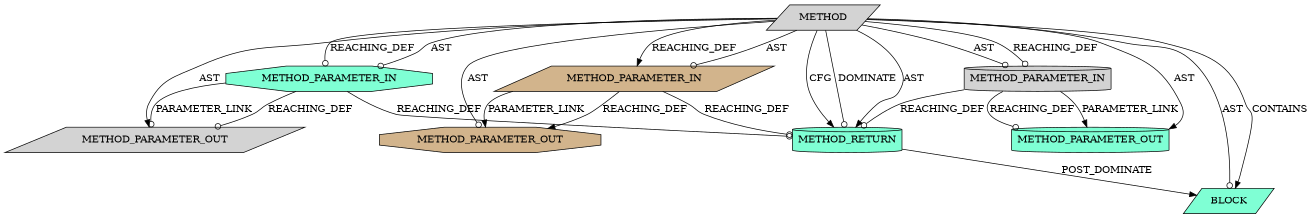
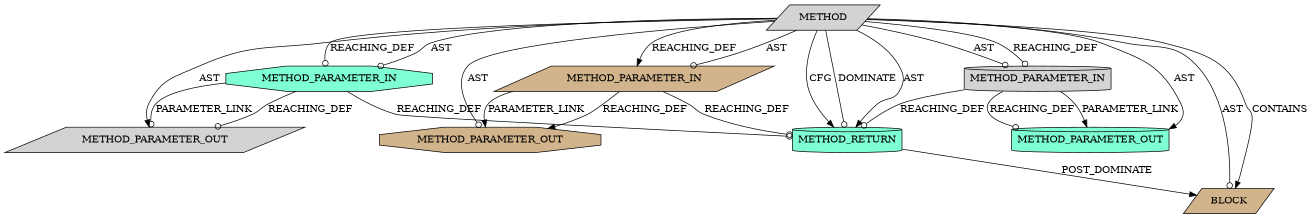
  digraph {
    node [CODE=p2 EVALUATION_STRATEGY=BY_VALUE IS_VARIADIC=false ORDER=2 TYPE_FULL_NAME=ANY fillcolor=aquamarine shape=parallelogram style=filled]
    edge [arrowhead=odot]
    n1 [INDEX=2 NAME=p2 label=METHOD_PARAMETER_IN shape=octagon]
    n2 [INDEX=2 NAME=p2 fillcolor=lightgrey label=METHOD_PARAMETER_OUT]
    n3 [CODE=RET label=METHOD_RETURN shape=cylinder IS_VARIADIC=""]
-   n4 [ARGUMENT_INDEX=1 CODE="<empty>" ORDER=1 label=BLOCK EVALUATION_STRATEGY="" IS_VARIADIC=""]
+   n4 [ARGUMENT_INDEX=1 CODE="<empty>" ORDER=1 fillcolor=tan label=BLOCK EVALUATION_STRATEGY="" IS_VARIADIC=""]
    n5 [CODE=p3 INDEX=3 NAME=p3 ORDER=3 fillcolor=tan label=METHOD_PARAMETER_IN]
    n6 [CODE=p3 INDEX=3 NAME=p3 ORDER=3 fillcolor=tan label=METHOD_PARAMETER_OUT shape=octagon]
    n7 [CODE=p1 INDEX=1 NAME=p1 ORDER=1 fillcolor=lightgrey label=METHOD_PARAMETER_IN shape=cylinder]
    n8 [CODE=p1 INDEX=1 NAME=p1 ORDER=1 label=METHOD_PARAMETER_OUT shape=cylinder]
    n9 [AST_PARENT_FULL_NAME="<global>" AST_PARENT_TYPE=NAMESPACE_BLOCK CODE="<empty>" FILENAME="<empty>" FULL_NAME=WARN IS_EXTERNAL=true NAME=WARN ORDER=0 fillcolor=lightgrey label=METHOD EVALUATION_STRATEGY="" IS_VARIADIC="" TYPE_FULL_NAME=""]
    n1 -> n2 [label=PARAMETER_LINK]
    n1 -> n2 [VARIABLE=p2 label=REACHING_DEF]
    n1 -> n3 [VARIABLE=p2 label=REACHING_DEF]
    n3 -> n4 [arrowhead=normal label=POST_DOMINATE]
    n5 -> n3 [VARIABLE=p3 label=REACHING_DEF]
    n5 -> n6 [VARIABLE=p3 arrowhead=normal label=REACHING_DEF]
    n5 -> n6 [arrowhead=normal label=PARAMETER_LINK]
    n7 -> n3 [VARIABLE=p1 label=REACHING_DEF]
    n7 -> n8 [VARIABLE=p1 label=REACHING_DEF]
    n7 -> n8 [arrowhead=normal label=PARAMETER_LINK]
    n9 -> n1 [label=REACHING_DEF]
    n9 -> n1 [label=AST]
    n9 -> n2 [arrowhead=normal label=AST]
    n9 -> n3 [arrowhead=normal label=CFG]
    n9 -> n3 [label=DOMINATE]
    n9 -> n3 [arrowhead=normal label=AST]
    n9 -> n4 [label=AST]
    n9 -> n4 [arrowhead=normal label=CONTAINS]
    n9 -> n5 [arrowhead=normal label=REACHING_DEF]
    n9 -> n5 [label=AST]
    n9 -> n6 [label=AST]
    n9 -> n7 [label=AST]
    n9 -> n7 [label=REACHING_DEF]
    n9 -> n8 [arrowhead=normal label=AST]
  }
